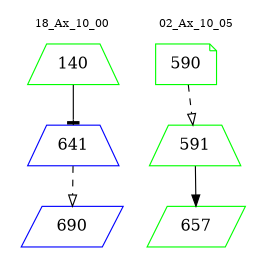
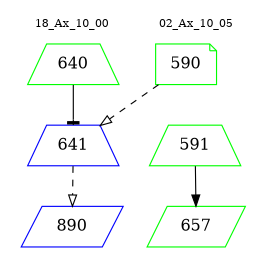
  digraph {
    node [color=green shape=trapezium]
    edge [arrowhead=onormal color=black style=solid]
-   n1 [label=140]
+   n1 [label=640]
    n2 [color=blue label=641]
-   n3 [color=blue label=690 shape=parallelogram]
+   n3 [color=blue label=890 shape=parallelogram]
    n4 [label=590 shape=note]
    n5 [label=591]
    n6 [label=657 shape=parallelogram]
    subgraph cluster_1 {
      color=white
      fontsize=10
      label="18_Ax_10_00"
      n1
      n2
      n3
    }
    subgraph cluster_2 {
      color=white
      fontsize=10
      label="02_Ax_10_05"
      n4
      n5
      n6
    }
    n1 -> n2 [arrowhead=tee]
    n2 -> n3 [style=dashed]
-   n4 -> n5 [style=dashed]
+   n4 -> n2 [style=dashed]
    n5 -> n6 [arrowhead=normal]
  }
